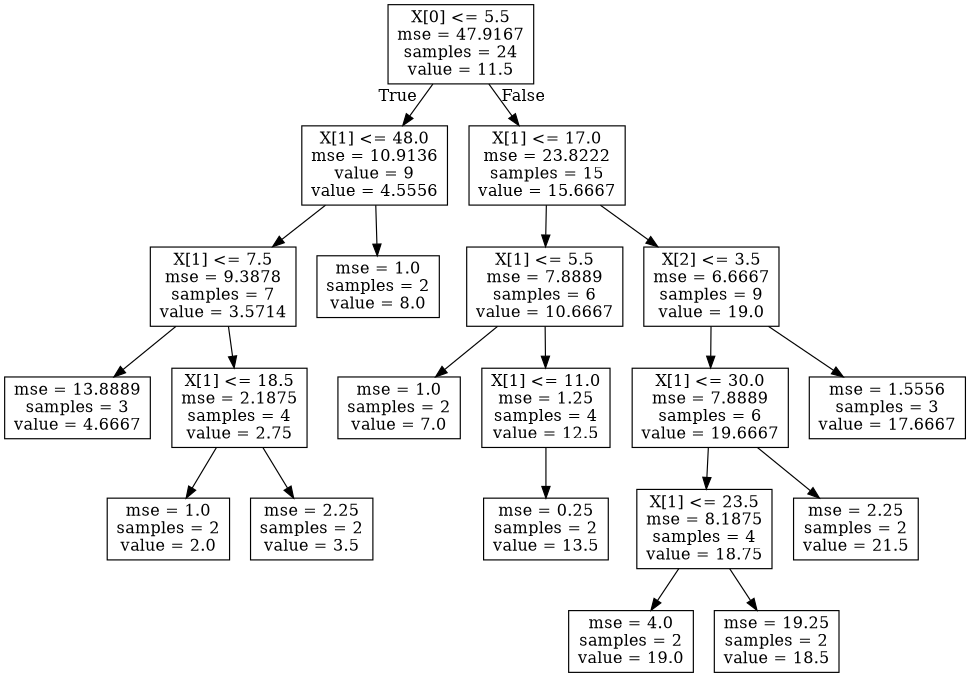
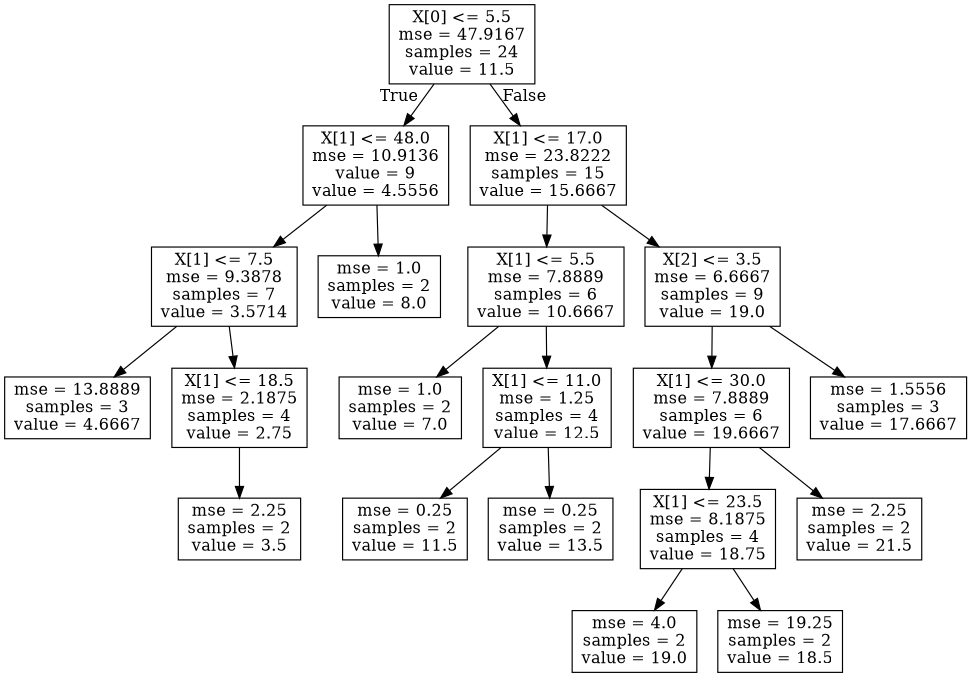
  digraph {
    node [shape=box]
    n1 [label="X[0] <= 5.5\nmse = 47.9167\nsamples = 24\nvalue = 11.5"]
    n2 [label="X[1] <= 48.0\nmse = 10.9136\nvalue = 9\nvalue = 4.5556"]
    n3 [label="X[1] <= 17.0\nmse = 23.8222\nsamples = 15\nvalue = 15.6667"]
    n4 [label="X[1] <= 7.5\nmse = 9.3878\nsamples = 7\nvalue = 3.5714"]
    n5 [label="mse = 1.0\nsamples = 2\nvalue = 8.0"]
    n6 [label="X[1] <= 5.5\nmse = 7.8889\nsamples = 6\nvalue = 10.6667"]
    n7 [label="X[2] <= 3.5\nmse = 6.6667\nsamples = 9\nvalue = 19.0"]
    n8 [label="mse = 13.8889\nsamples = 3\nvalue = 4.6667"]
    n9 [label="X[1] <= 18.5\nmse = 2.1875\nsamples = 4\nvalue = 2.75"]
-   n10 [label="mse = 1.0\nsamples = 2\nvalue = 2.0"]
    n11 [label="mse = 2.25\nsamples = 2\nvalue = 3.5"]
    n12 [label="mse = 1.0\nsamples = 2\nvalue = 7.0"]
    n13 [label="X[1] <= 11.0\nmse = 1.25\nsamples = 4\nvalue = 12.5"]
    n14 [label="X[1] <= 30.0\nmse = 7.8889\nsamples = 6\nvalue = 19.6667"]
    n15 [label="mse = 1.5556\nsamples = 3\nvalue = 17.6667"]
+   n16 [label="mse = 0.25\nsamples = 2\nvalue = 11.5"]
    n17 [label="mse = 0.25\nsamples = 2\nvalue = 13.5"]
    n18 [label="X[1] <= 23.5\nmse = 8.1875\nsamples = 4\nvalue = 18.75"]
    n19 [label="mse = 2.25\nsamples = 2\nvalue = 21.5"]
    n20 [label="mse = 4.0\nsamples = 2\nvalue = 19.0"]
    n21 [label="mse = 19.25\nsamples = 2\nvalue = 18.5"]
    n1 -> n2 [headlabel=True labelangle=45 labeldistance=2.5]
    n1 -> n3 [headlabel=False labelangle=-45 labeldistance=2.5]
    n2 -> n4
    n2 -> n5
    n3 -> n6
    n3 -> n7
    n4 -> n8
    n4 -> n9
    n6 -> n12
    n6 -> n13
    n7 -> n14
    n7 -> n15
-   n9 -> n10
    n9 -> n11
+   n13 -> n16
    n13 -> n17
    n14 -> n18
    n14 -> n19
    n18 -> n20
    n18 -> n21
  }
